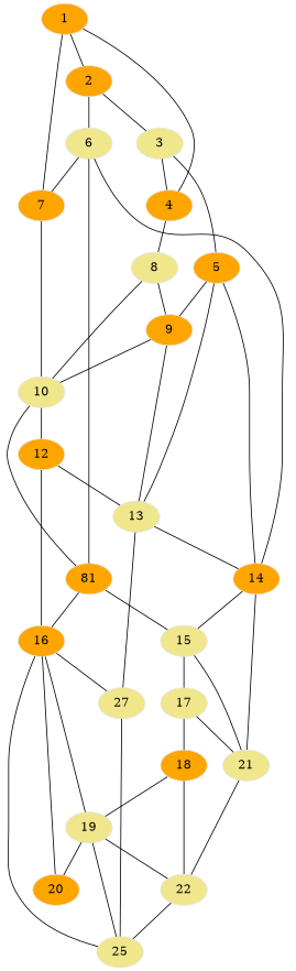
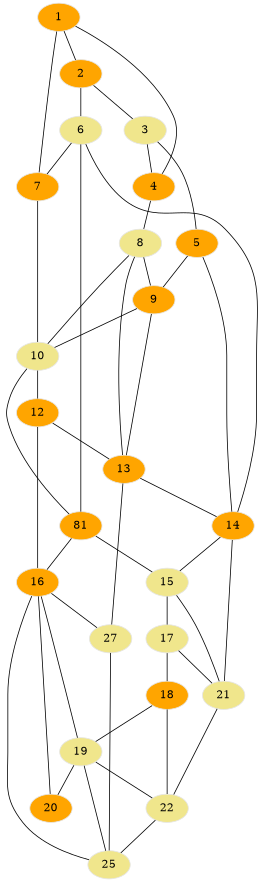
  graph {
    node [color=gray90 fillcolor=orange style=filled]
    edge [weight=1.0]
    1
    2
    4
    7
    3 [fillcolor=khaki]
    6 [fillcolor=khaki]
    8 [fillcolor=khaki]
    10 [fillcolor=khaki]
    5
    14
    n11 [label=81]
    9
-   13 [fillcolor=khaki]
+   13
    n14 [fillcolor=khaki label=27]
    15 [fillcolor=khaki]
    21 [fillcolor=khaki]
    16
    12
    17 [fillcolor=khaki]
    19 [fillcolor=khaki]
    20
    n22 [fillcolor=khaki label=25]
    22 [fillcolor=khaki]
    18
    1 -- 2
    1 -- 4
    1 -- 7 [weight=2.0]
    2 -- 3
    2 -- 6
    4 -- 8 [weight=2.0]
    7 -- 10
    3 -- 4
    3 -- 5 [weight=2.0]
    6 -- 7 [weight=2.0]
    6 -- 14
    6 -- n11
    8 -- 10
    8 -- 9
    10 -- n11
    10 -- 12
    5 -- 14
    5 -- 9
-   5 -- 13
+   8 -- 13
    14 -- 15
    14 -- 21 [weight=2.0]
    n11 -- 15 [weight=2.0]
    n11 -- 16
    9 -- 10
    9 -- 13
    13 -- 14
    13 -- n14 [weight=2.0]
    n14 -- n22
    15 -- 21
    15 -- 17 [weight=2.0]
    21 -- 22 [weight=2.0]
    16 -- n14
    16 -- 19
    16 -- 20 [weight=2.0]
    16 -- n22
    12 -- 13 [weight=2.0]
    12 -- 16 [weight=2.0]
    17 -- 21
    17 -- 18
    19 -- 20 [weight=2.0]
    19 -- n22
    19 -- 22
    22 -- n22
    18 -- 19
    18 -- 22
  }
